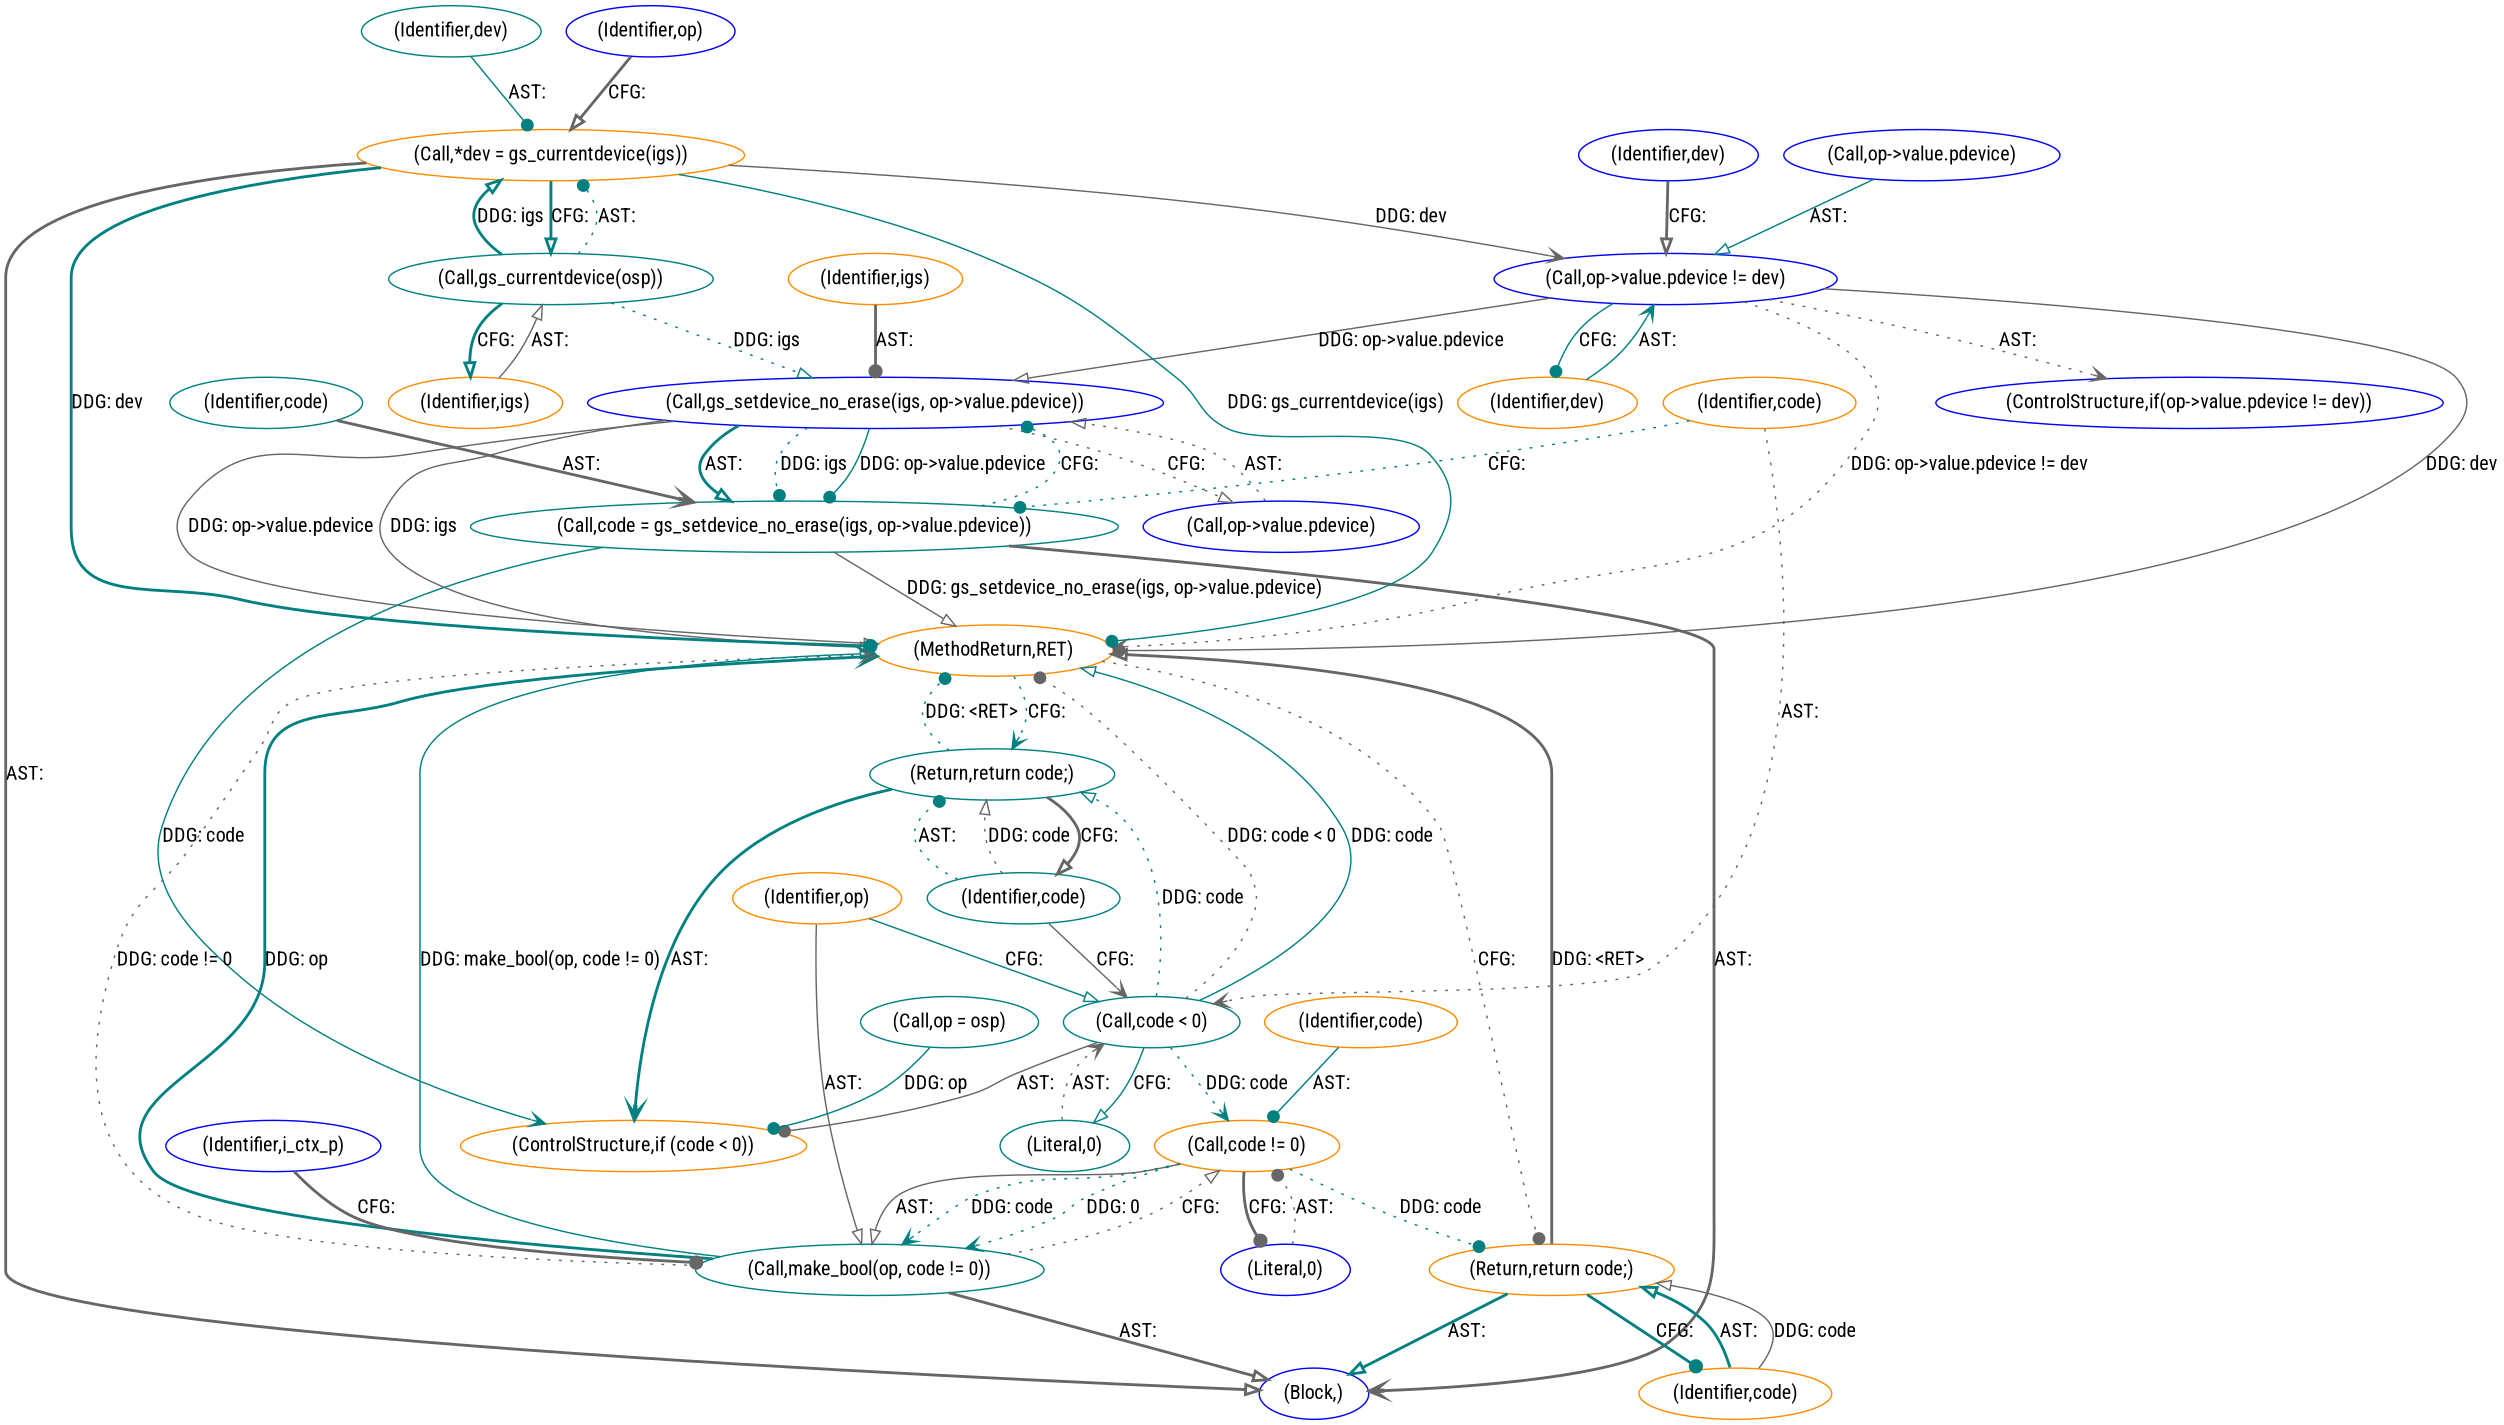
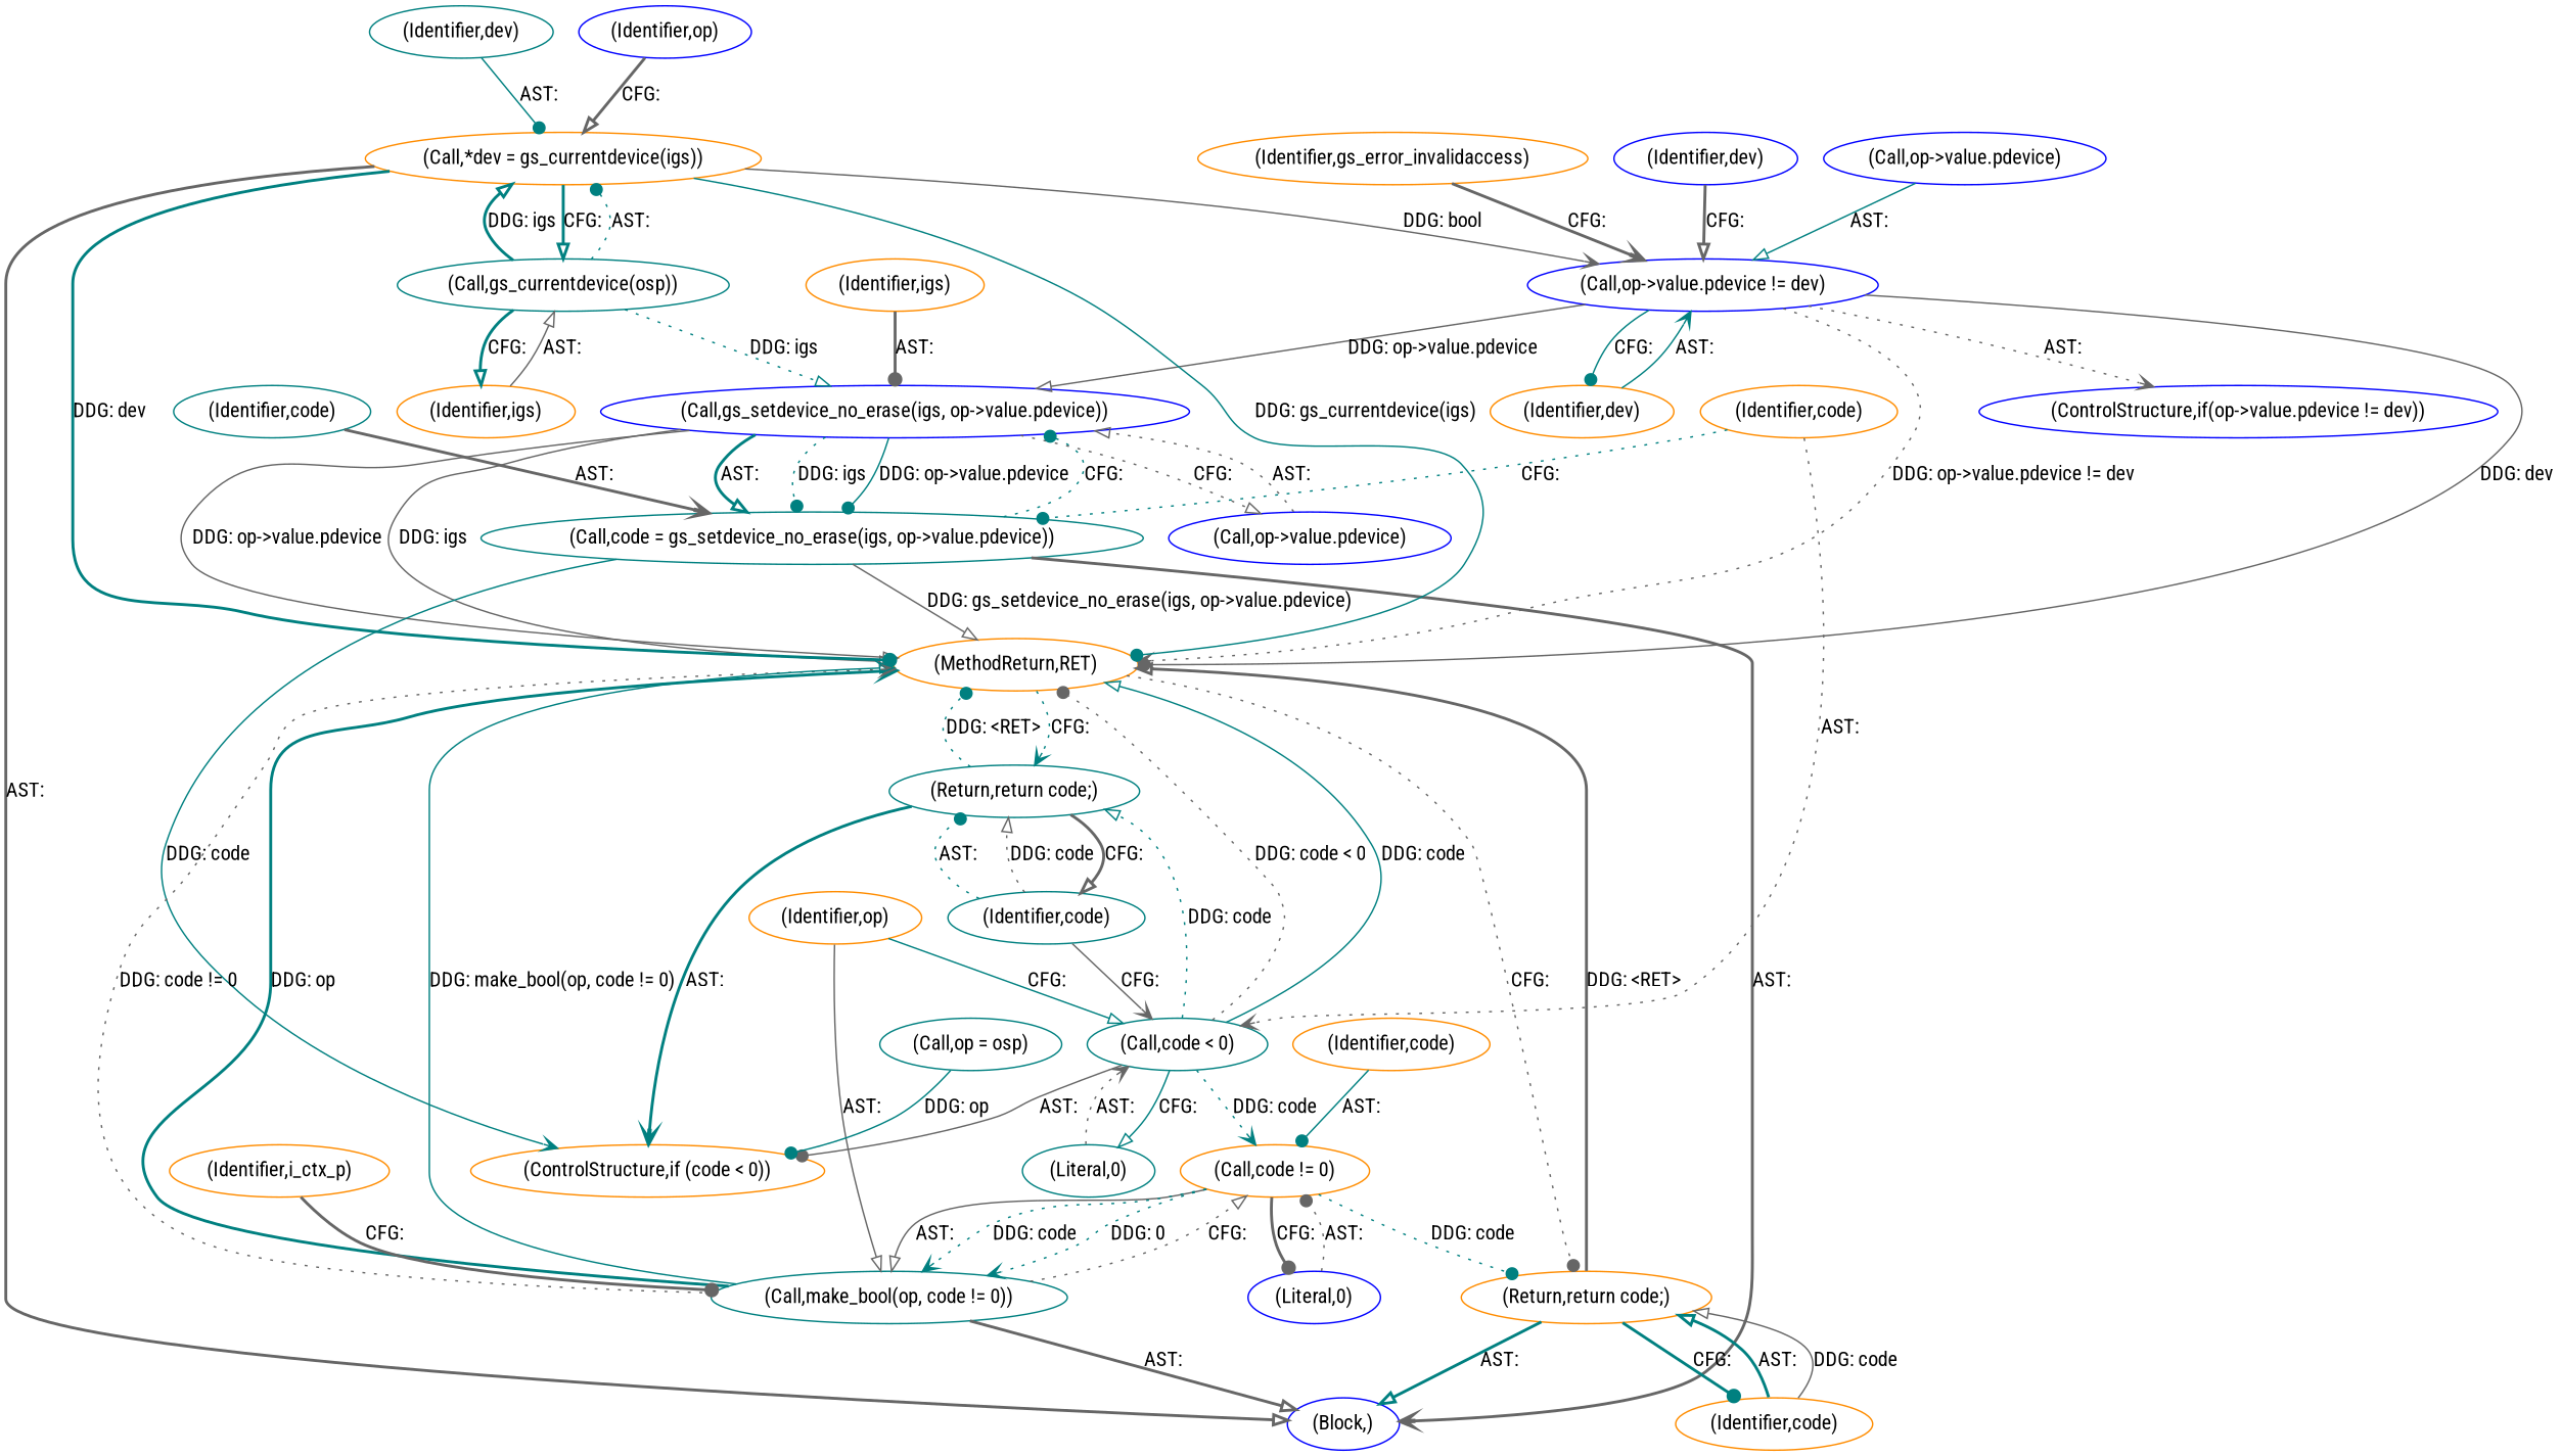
  digraph {
    fontname="Roboto Condensed"
    node [color=darkorange fontname="Roboto Condensed"]
    edge [arrowhead=onormal color=gray40 fontname="Roboto Condensed" style=solid]
    n1 [color=blue label="(Call,op->value.pdevice != dev)"]
    n2 [color=blue label="(Call,gs_setdevice_no_erase(igs, op->value.pdevice))"]
    n3 [color=blue label="(ControlStructure,if(op->value.pdevice != dev))"]
    n4 [label="(Identifier,dev)"]
    n5 [label="(MethodReturn,RET)"]
    n6 [color=teal label="(Call,code = gs_setdevice_no_erase(igs, op->value.pdevice))"]
    n7 [color=blue label="(Call,op->value.pdevice)"]
    n8 [color=teal label="(Return,return code;)"]
    n9 [label="(Return,return code;)"]
    n10 [label="(Call,*dev = gs_currentdevice(igs))"]
    n11 [color=teal label="(Call,gs_currentdevice(osp))"]
    n12 [color=blue label="(Block,)"]
    n13 [label="(Identifier,igs)"]
    n14 [label="(ControlStructure,if (code < 0))"]
    n15 [color=teal label="(Call,code < 0)"]
    n16 [label="(Call,code != 0)"]
    n17 [color=teal label="(Literal,0)"]
    n18 [color=teal label="(Identifier,code)"]
    n19 [color=teal label="(Call,make_bool(op, code != 0))"]
    n20 [color=blue label="(Literal,0)"]
    n21 [label="(Identifier,code)"]
    n22 [label="(Identifier,code)"]
-   n24 [color=blue label="(Identifier,i_ctx_p)"]
+   n23 [label="(Identifier,gs_error_invalidaccess)"]
+   n24 [label="(Identifier,i_ctx_p)"]
    n25 [label="(Identifier,op)"]
    n26 [color=blue label="(Identifier,dev)"]
    n27 [color=teal label="(Identifier,dev)"]
    n28 [color=blue label="(Call,op->value.pdevice)"]
    n29 [color=teal label="(Identifier,code)"]
    n30 [label="(Identifier,igs)"]
    n31 [color=teal label="(Call,op = osp)"]
    n32 [color=blue label="(Identifier,op)"]
    n33 [label="(Identifier,code)"]
    n1 -> n2 [label="DDG: op->value.pdevice"]
    n1 -> n3 [arrowhead=vee label="AST: " style=dotted]
    n1 -> n4 [arrowhead=dot color=teal label="CFG: "]
    n1 -> n5 [arrowhead=vee label="DDG: op->value.pdevice != dev" style=dotted]
    n1 -> n5 [arrowhead=dot label="DDG: dev"]
    n2 -> n5 [label="DDG: igs"]
    n2 -> n5 [label="DDG: op->value.pdevice"]
    n2 -> n6 [color=teal label="AST: " style=bold]
    n2 -> n6 [arrowhead=dot color=teal label="DDG: igs" style=dotted]
    n2 -> n6 [arrowhead=dot color=teal label="DDG: op->value.pdevice"]
    n2 -> n7 [label="CFG: " style=dotted]
    n4 -> n1 [arrowhead=vee color=teal label="AST: "]
    n5 -> n8 [arrowhead=vee color=teal label="CFG: " style=dotted]
    n5 -> n9 [arrowhead=dot label="CFG: " style=dotted]
    n6 -> n2 [arrowhead=dot color=teal label="CFG: " style=dotted]
    n6 -> n5 [label="DDG: gs_setdevice_no_erase(igs, op->value.pdevice)"]
    n6 -> n12 [arrowhead=vee label="AST: " style=bold]
    n6 -> n14 [arrowhead=vee color=teal label="DDG: code"]
    n7 -> n2 [label="AST: " style=dotted]
    n8 -> n5 [arrowhead=dot color=teal label="DDG: <RET>" style=dotted]
    n8 -> n14 [arrowhead=vee color=teal label="AST: " style=bold]
    n8 -> n18 [label="CFG: " style=bold]
    n9 -> n5 [label="DDG: <RET>" style=bold]
    n9 -> n12 [color=teal label="AST: " style=bold]
    n9 -> n21 [arrowhead=dot color=teal label="CFG: " style=bold]
-   n10 -> n1 [arrowhead=vee label="DDG: dev"]
+   n10 -> n1 [arrowhead=vee label="DDG: bool"]
    n10 -> n5 [arrowhead=dot color=teal label="DDG: dev" style=bold]
    n10 -> n5 [arrowhead=dot color=teal label="DDG: gs_currentdevice(igs)"]
    n10 -> n11 [color=teal label="CFG: " style=bold]
    n10 -> n12 [label="AST: " style=bold]
    n11 -> n2 [color=teal label="DDG: igs" style=dotted]
    n11 -> n10 [arrowhead=dot color=teal label="AST: " style=dotted]
    n11 -> n10 [color=teal label="DDG: igs" style=bold]
    n11 -> n13 [color=teal label="CFG: " style=bold]
    n13 -> n11 [label="AST: "]
    n15 -> n5 [arrowhead=dot label="DDG: code < 0" style=dotted]
    n15 -> n5 [color=teal label="DDG: code"]
    n15 -> n8 [color=teal label="DDG: code" style=dotted]
    n15 -> n14 [arrowhead=dot label="AST: "]
    n15 -> n16 [arrowhead=vee color=teal label="DDG: code" style=dotted]
    n15 -> n17 [color=teal label="CFG: "]
    n16 -> n9 [arrowhead=dot color=teal label="DDG: code" style=dotted]
    n16 -> n19 [label="AST: "]
    n16 -> n19 [arrowhead=vee color=teal label="DDG: code" style=dotted]
    n16 -> n19 [arrowhead=vee color=teal label="DDG: 0" style=dotted]
    n16 -> n20 [arrowhead=dot label="CFG: " style=bold]
    n17 -> n15 [arrowhead=vee label="AST: " style=dotted]
    n18 -> n8 [arrowhead=dot color=teal label="AST: " style=dotted]
    n18 -> n8 [label="DDG: code" style=dotted]
    n18 -> n15 [arrowhead=vee label="CFG: "]
    n19 -> n5 [arrowhead=vee color=teal label="DDG: op" style=bold]
    n19 -> n5 [arrowhead=vee label="DDG: code != 0" style=dotted]
    n19 -> n5 [color=teal label="DDG: make_bool(op, code != 0)"]
    n19 -> n12 [label="AST: " style=bold]
    n19 -> n16 [label="CFG: " style=dotted]
    n20 -> n16 [arrowhead=dot label="AST: " style=dotted]
    n21 -> n9 [color=teal label="AST: " style=bold]
    n21 -> n9 [label="DDG: code"]
    n22 -> n16 [arrowhead=dot color=teal label="AST: "]
+   n23 -> n1 [arrowhead=vee label="CFG: " style=bold]
    n24 -> n19 [arrowhead=dot label="CFG: " style=bold]
    n25 -> n15 [color=teal label="CFG: "]
    n25 -> n19 [label="AST: "]
    n26 -> n1 [label="CFG: " style=bold]
    n27 -> n10 [arrowhead=dot color=teal label="AST: "]
    n28 -> n1 [color=teal label="AST: "]
    n29 -> n6 [arrowhead=vee label="AST: " style=bold]
    n30 -> n2 [arrowhead=dot label="AST: " style=bold]
    n31 -> n14 [arrowhead=dot color=teal label="DDG: op"]
    n32 -> n10 [label="CFG: " style=bold]
    n33 -> n6 [arrowhead=dot color=teal label="CFG: " style=dotted]
    n33 -> n15 [arrowhead=vee label="AST: " style=dotted]
  }
